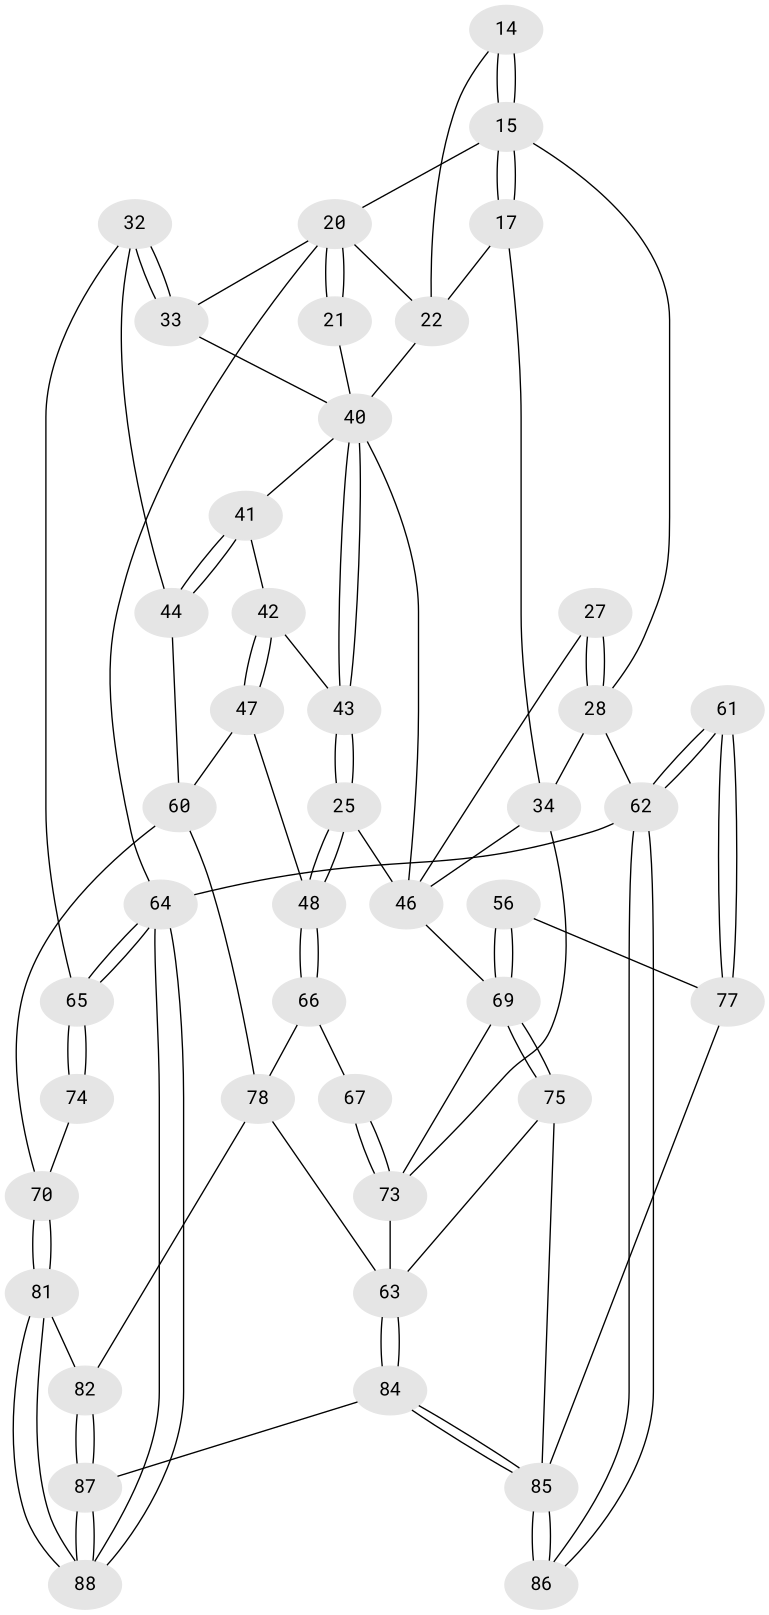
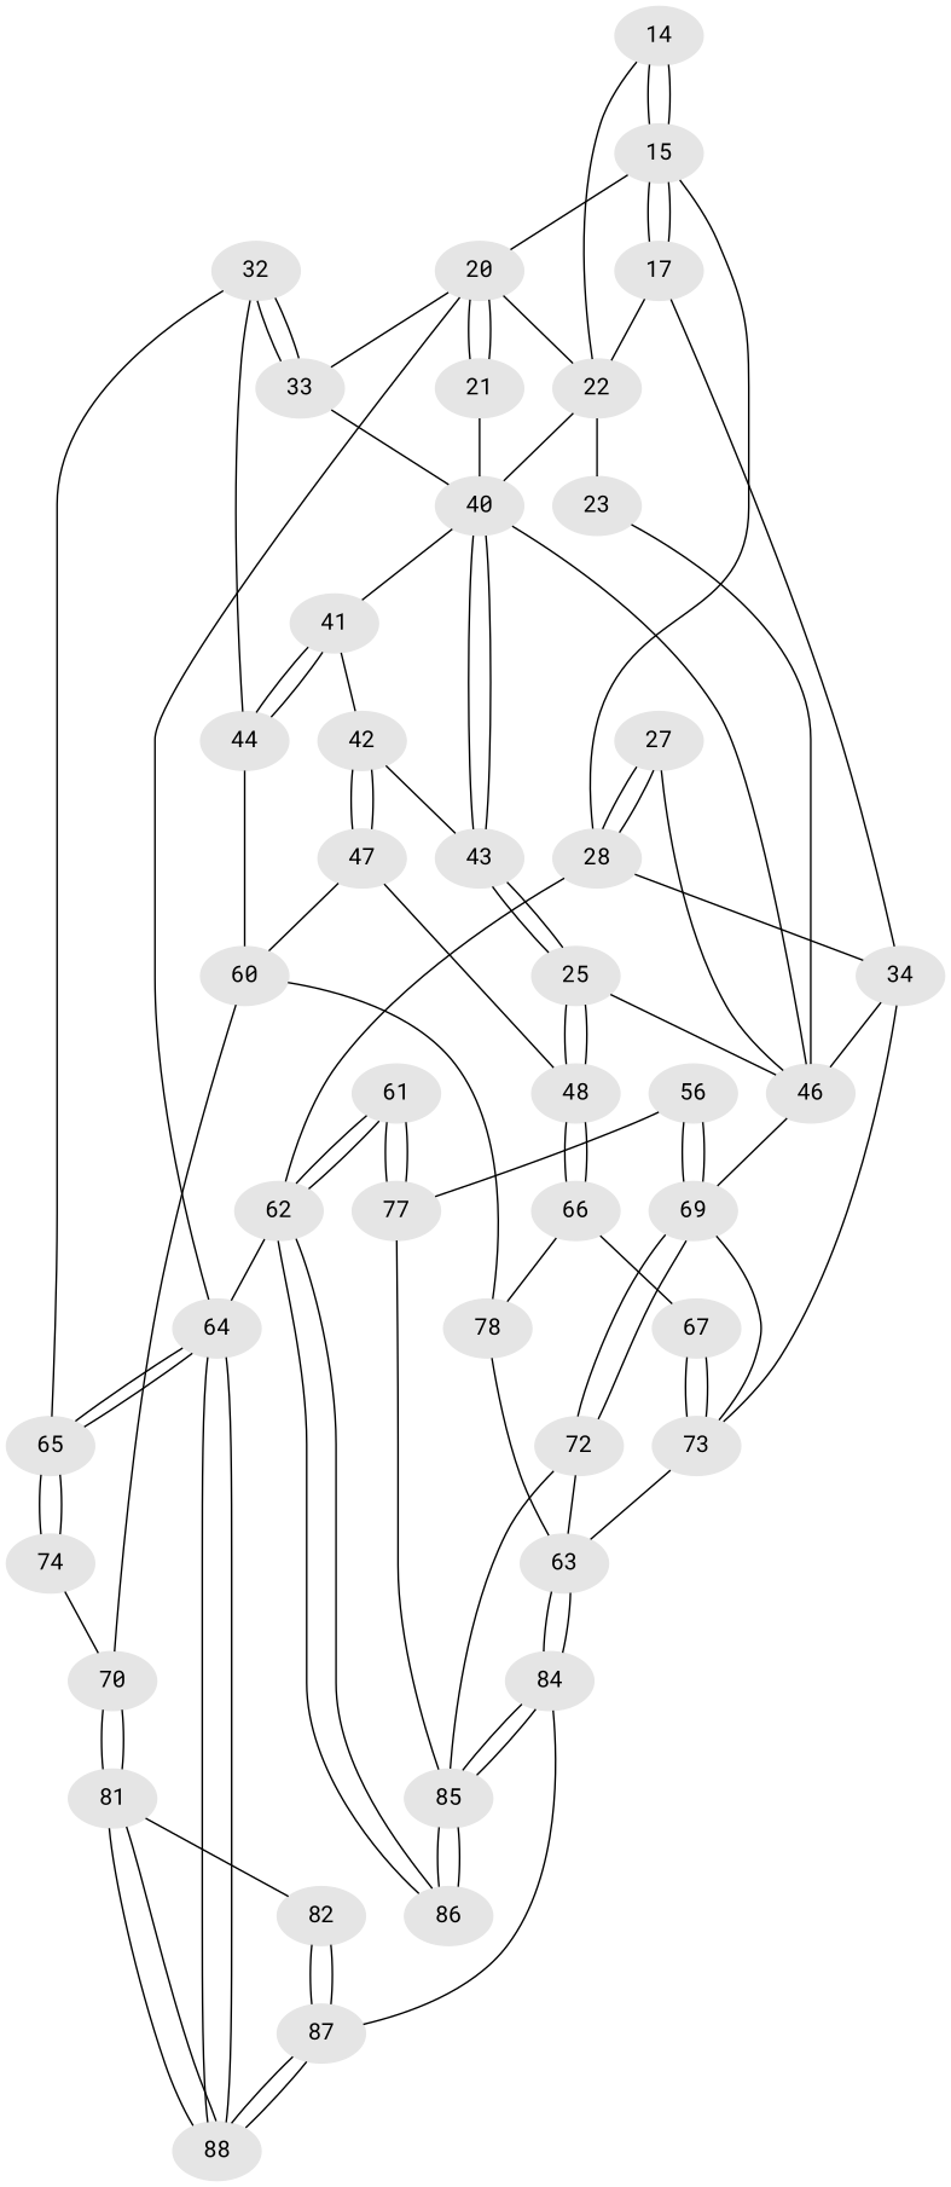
  graph {
    fontname="Roboto Mono"
    node [color=gray90 fontname="Roboto Mono" style=filled]
    edge [fontname="Roboto Mono"]
    15 [super="+7+6"]
    14
    22 [super="+16"]
    17
    20 [super="+3+11"]
    28 [super="+19+26"]
    40 [super="+25+37"]
+   23
    34 [super="+18"]
    21
    33
    64 [super="+29+5"]
    62 [super="+10"]
    46 [super="+39+36+35"]
    73 [super="+70+55+54"]
    65 [super="+63"]
    88
    41
    43
    69 [super="+56+50"]
    27
    86
    77 [super="+53"]
    85 [super="+75+76"]
    32
    44
    60 [super="+49"]
    74 [super="+58+57"]
    42
    n30 [label=25]
    47
    48
    78 [super="+68"]
    n34 [label=70 super="+59"]
    66
-   72 [label=75]
+   72
    n37 [label=63 super="+71+79"]
    67
    n39 [label=56]
    82
    81
    61
    84
    87
    15 -- 17
    15 -- 17
    15 -- 20
    15 -- 28
    14 -- 15 [weight=2]
    14 -- 15
    14 -- 22
    22 -- 40
+   22 -- 23 [weight=2]
    17 -- 22
    17 -- 34
    20 -- 22
    20 -- 21 [weight=2]
    20 -- 21
    20 -- 33
    20 -- 64
    28 -- 34 [weight=2]
    28 -- 62
    40 -- 46
    40 -- 41
    40 -- 43
    40 -- 43
+   23 -- 46
    34 -- 46
    34 -- 73
    21 -- 40
    33 -- 40
    64 -- 65 [weight=2]
    64 -- 65
    64 -- 88
    64 -- 88
    62 -- 64 [weight=3]
    62 -- 86
    62 -- 86
    46 -- 69
    73 -- n37 [weight=2]
    65 -- 74 [weight=3]
    65 -- 74
    41 -- 44
    41 -- 44
    41 -- 42
    43 -- n30
    43 -- n30
    69 -- 73
    69 -- 72
    69 -- 72
    27 -- 28 [weight=2]
    27 -- 28
    27 -- 46
    77 -- 85
    85 -- 86 [weight=2]
    85 -- 86
    32 -- 33
    32 -- 33
    32 -- 65
    32 -- 44
    44 -- 60
    60 -- 78
    60 -- n34
    74 -- n34 [weight=2]
    42 -- 43
    42 -- 47
    42 -- 47
    n30 -- 46
    n30 -- 48
    n30 -- 48
    47 -- 60
    47 -- 48
    48 -- 66
    48 -- 66
    78 -- n37
-   78 -- 82
    n34 -- 81
    n34 -- 81
    66 -- 78
    66 -- 67
    72 -- 85
    72 -- n37
    n37 -- 84
    n37 -- 84
    67 -- 73 [weight=2]
    67 -- 73
    n39 -- 69 [weight=2]
    n39 -- 69
    n39 -- 77
    82 -- 87
    82 -- 87
    81 -- 88
    81 -- 88
    81 -- 82
    61 -- 62
    61 -- 62
    61 -- 77 [weight=2]
    61 -- 77
    84 -- 85
    84 -- 85
    84 -- 87
    87 -- 88
    87 -- 88
  }
